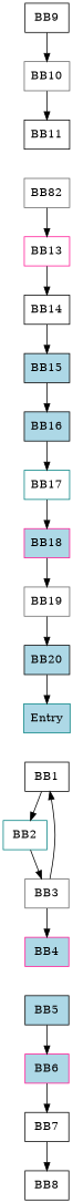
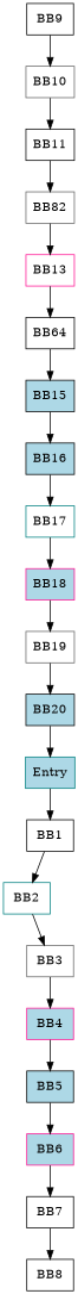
  digraph {
    rankdir=TB
    node [color=black fillcolor=white shape=box style=filled]
    n1 [color=teal fillcolor=lightblue label=Entry]
    n2 [label=BB1]
    n3 [color=teal label=BB2]
    n4 [color=gray40 label=BB3]
    n5 [color=deeppink fillcolor=lightblue label=BB4]
    n6 [fillcolor=lightblue label=BB5]
    n7 [color=deeppink fillcolor=lightblue label=BB6]
    n8 [label=BB7]
    n9 [label=BB8]
    n10 [label=BB9]
    n11 [color=gray40 label=BB10]
    n12 [label=BB11]
    n13 [color=gray40 label=BB82]
    n14 [color=deeppink label=BB13]
-   n15 [label=BB14]
+   n15 [label=BB64]
    n16 [fillcolor=lightblue label=BB15]
    n17 [fillcolor=lightblue label=BB16]
    n18 [color=teal label=BB17]
    n19 [color=deeppink fillcolor=lightblue label=BB18]
    n20 [color=gray40 label=BB19]
    n21 [fillcolor=lightblue label=BB20]
-   n4 -> n2
+   n1 -> n2
    n2 -> n3
    n3 -> n4
    n4 -> n5
+   n5 -> n6
    n6 -> n7
    n7 -> n8
    n8 -> n9
    n10 -> n11
    n11 -> n12
+   n12 -> n13
    n13 -> n14
    n14 -> n15
    n15 -> n16
    n16 -> n17
    n17 -> n18
    n18 -> n19
    n19 -> n20
    n20 -> n21
    n21 -> n1
  }
